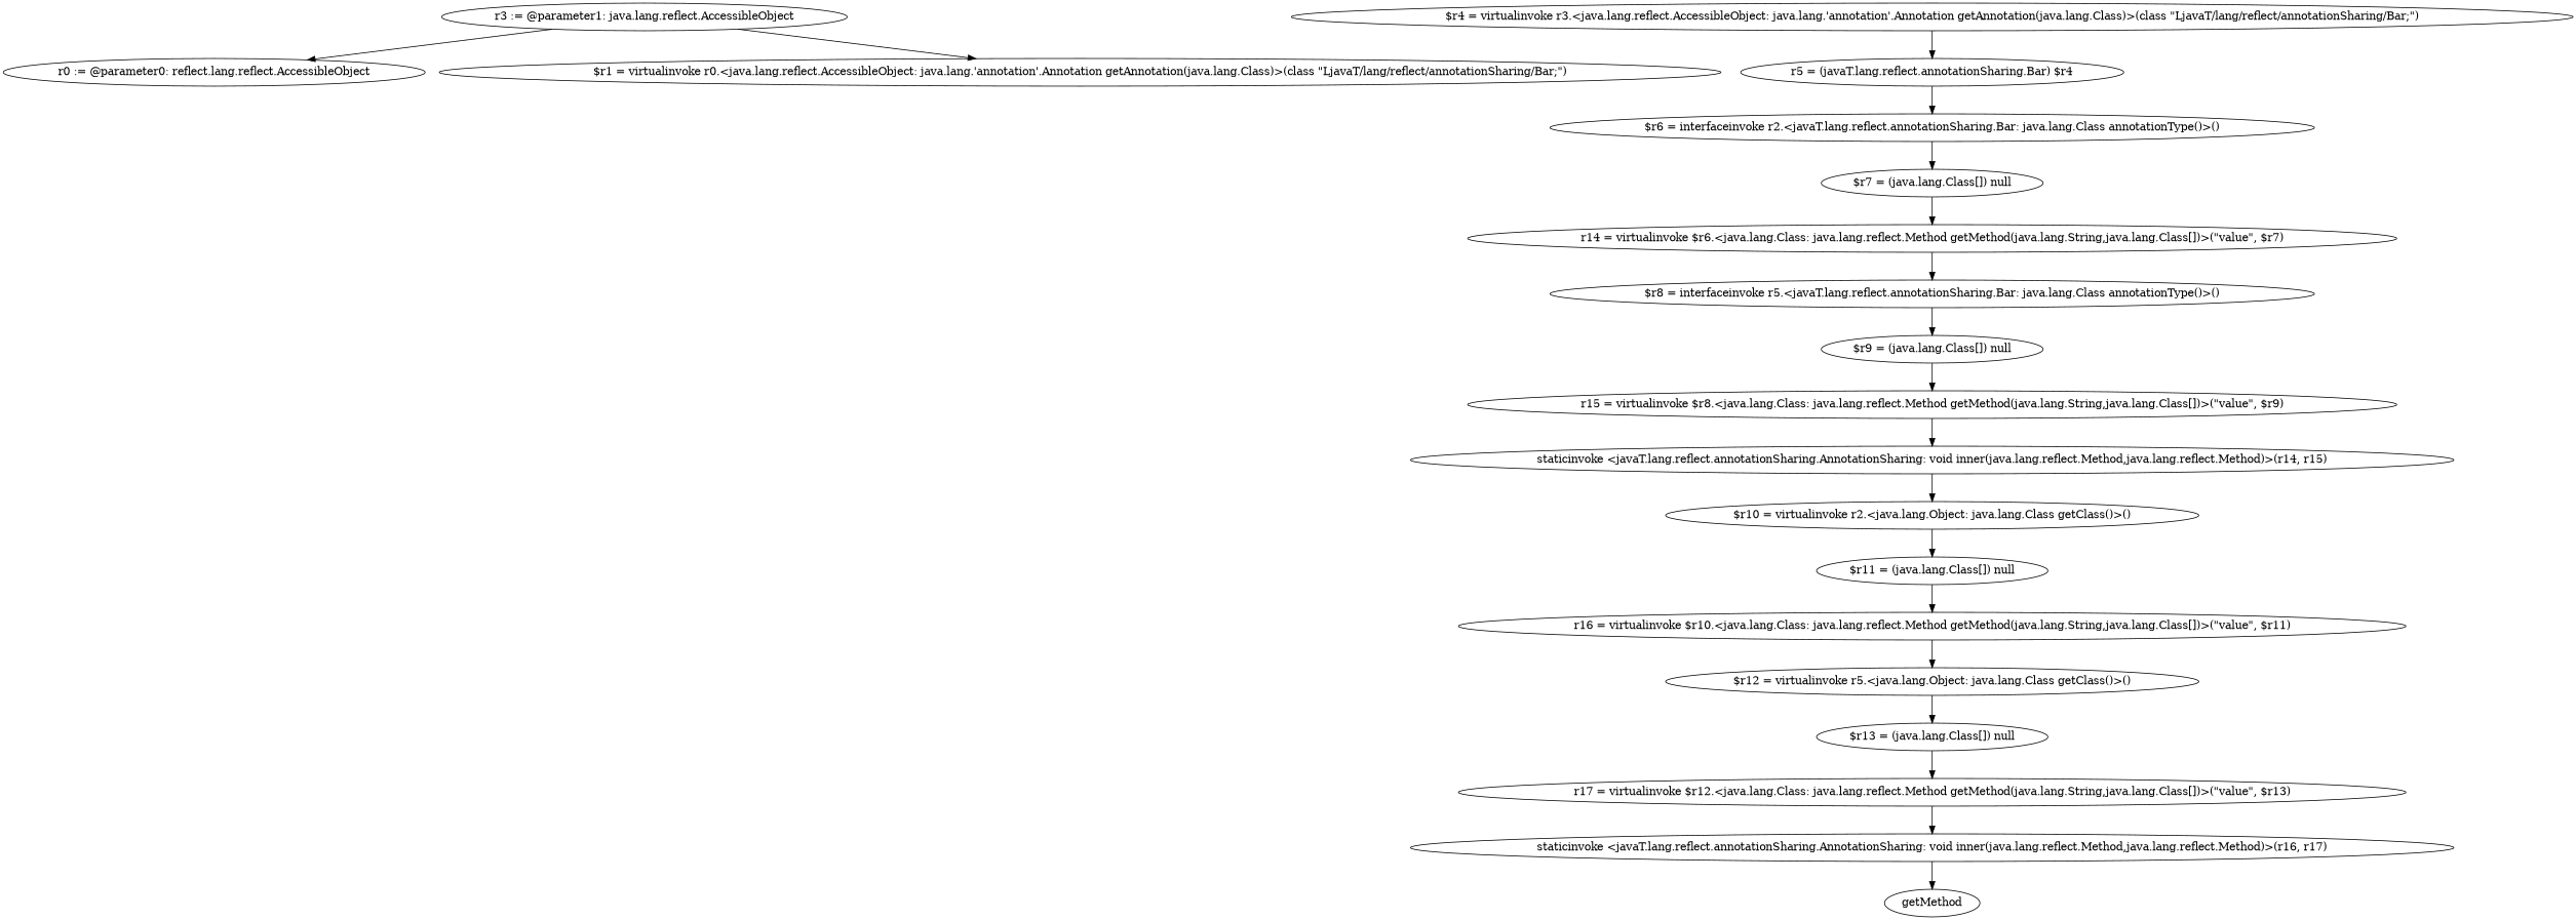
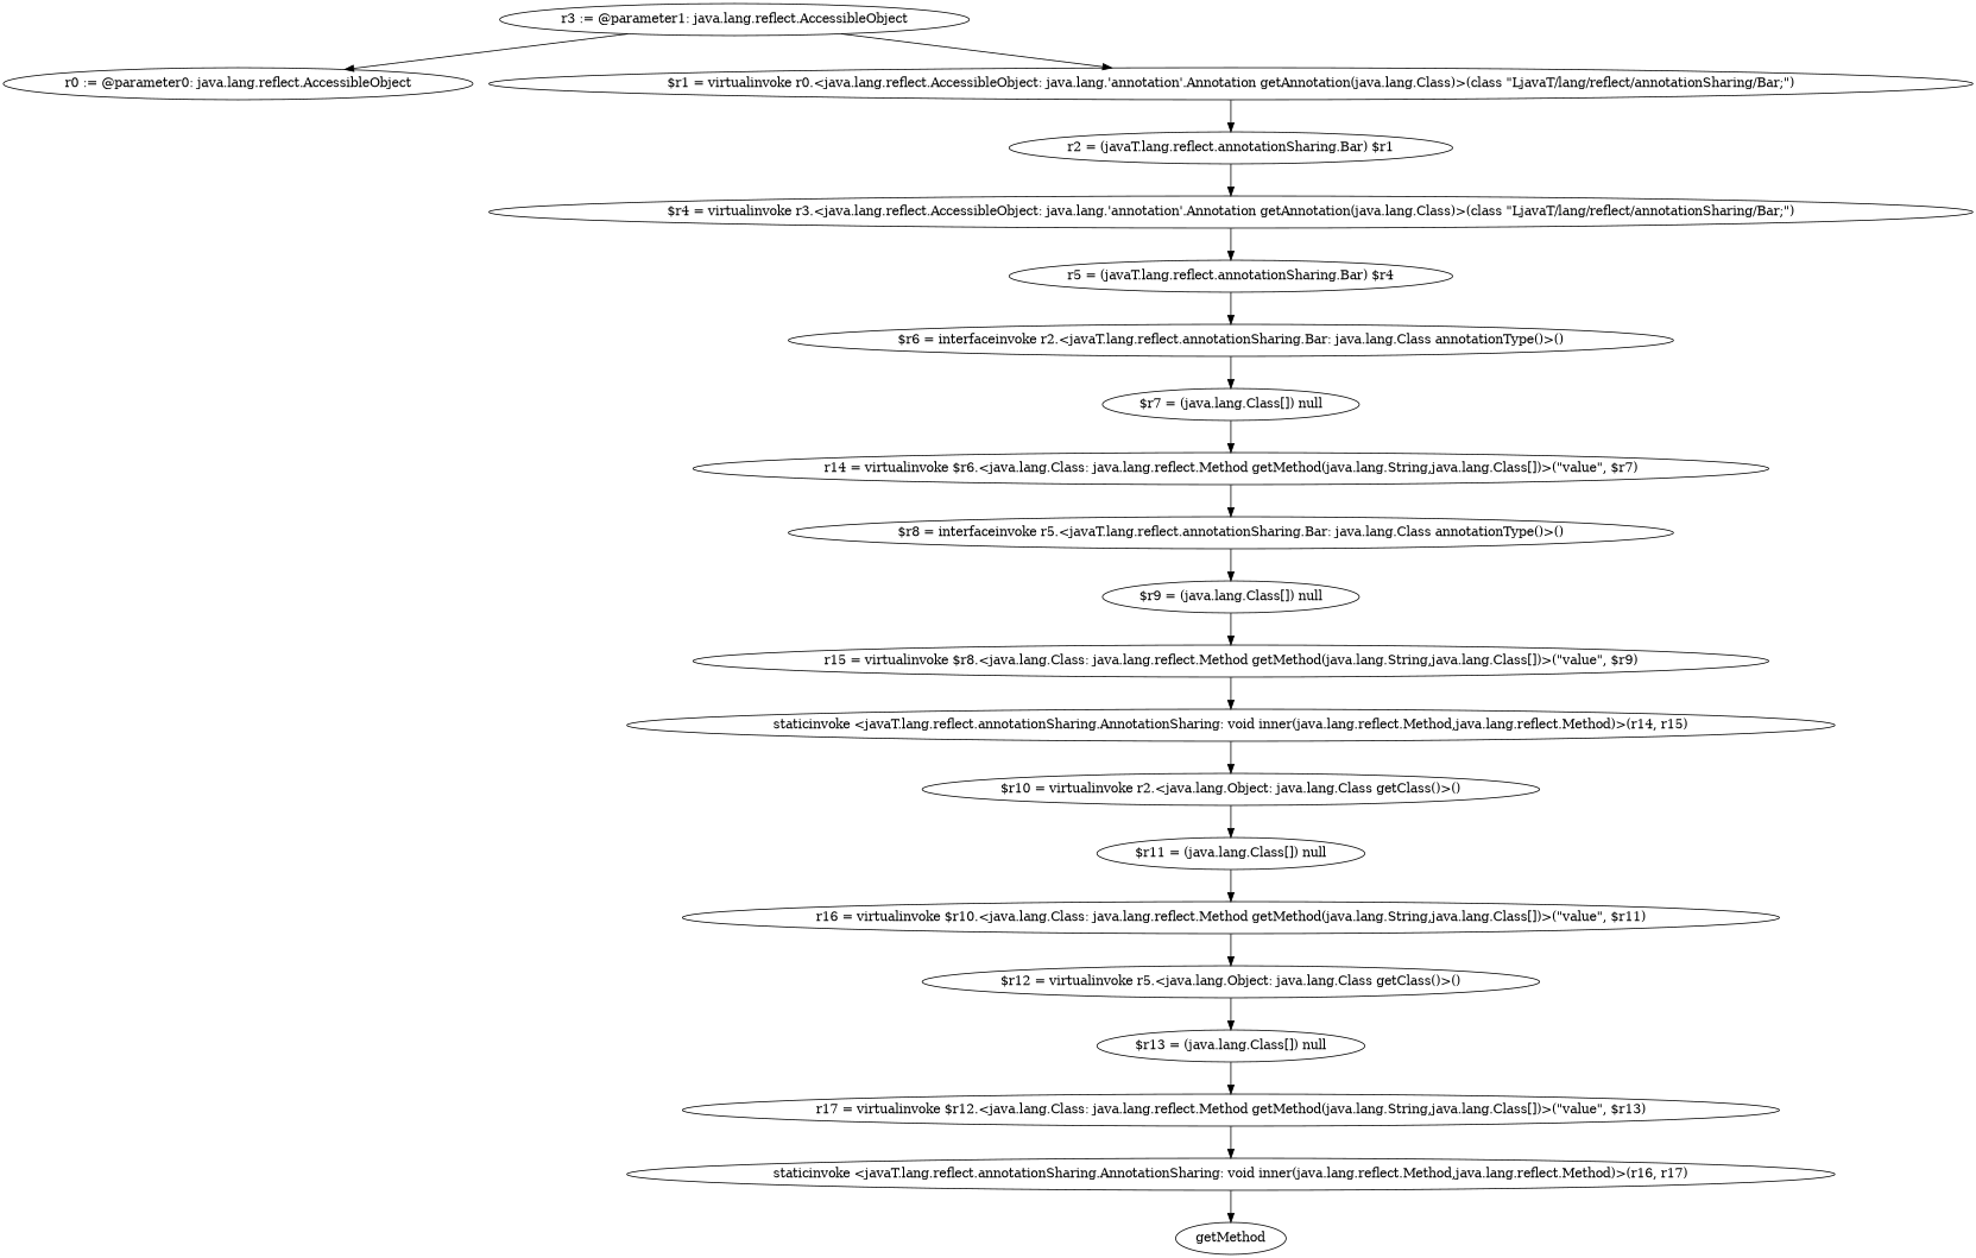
  digraph {
    "r3 := @parameter1: java.lang.reflect.AccessibleObject"
-   "r0 := @parameter0: java.lang.reflect.AccessibleObject" [label="r0 := @parameter0: reflect.lang.reflect.AccessibleObject"]
+   "r0 := @parameter0: java.lang.reflect.AccessibleObject"
    "$r1 = virtualinvoke r0.<java.lang.reflect.AccessibleObject: java.lang.'annotation'.Annotation getAnnotation(java.lang.Class)>(class \"LjavaT/lang/reflect/annotationSharing/Bar;\")"
+   "r2 = (javaT.lang.reflect.annotationSharing.Bar) $r1"
    "$r4 = virtualinvoke r3.<java.lang.reflect.AccessibleObject: java.lang.'annotation'.Annotation getAnnotation(java.lang.Class)>(class \"LjavaT/lang/reflect/annotationSharing/Bar;\")"
    "r5 = (javaT.lang.reflect.annotationSharing.Bar) $r4"
    "$r6 = interfaceinvoke r2.<javaT.lang.reflect.annotationSharing.Bar: java.lang.Class annotationType()>()"
    "$r7 = (java.lang.Class[]) null"
    "r14 = virtualinvoke $r6.<java.lang.Class: java.lang.reflect.Method getMethod(java.lang.String,java.lang.Class[])>(\"value\", $r7)"
    "$r8 = interfaceinvoke r5.<javaT.lang.reflect.annotationSharing.Bar: java.lang.Class annotationType()>()"
    "$r9 = (java.lang.Class[]) null"
    "r15 = virtualinvoke $r8.<java.lang.Class: java.lang.reflect.Method getMethod(java.lang.String,java.lang.Class[])>(\"value\", $r9)"
    "staticinvoke <javaT.lang.reflect.annotationSharing.AnnotationSharing: void inner(java.lang.reflect.Method,java.lang.reflect.Method)>(r14, r15)"
    "$r10 = virtualinvoke r2.<java.lang.Object: java.lang.Class getClass()>()"
    "$r11 = (java.lang.Class[]) null"
    "r16 = virtualinvoke $r10.<java.lang.Class: java.lang.reflect.Method getMethod(java.lang.String,java.lang.Class[])>(\"value\", $r11)"
    "$r12 = virtualinvoke r5.<java.lang.Object: java.lang.Class getClass()>()"
    "$r13 = (java.lang.Class[]) null"
    "r17 = virtualinvoke $r12.<java.lang.Class: java.lang.reflect.Method getMethod(java.lang.String,java.lang.Class[])>(\"value\", $r13)"
    "staticinvoke <javaT.lang.reflect.annotationSharing.AnnotationSharing: void inner(java.lang.reflect.Method,java.lang.reflect.Method)>(r16, r17)"
    n21 [label=getMethod]
    "r3 := @parameter1: java.lang.reflect.AccessibleObject" -> "r0 := @parameter0: java.lang.reflect.AccessibleObject"
    "r3 := @parameter1: java.lang.reflect.AccessibleObject" -> "$r1 = virtualinvoke r0.<java.lang.reflect.AccessibleObject: java.lang.'annotation'.Annotation getAnnotation(java.lang.Class)>(class \"LjavaT/lang/reflect/annotationSharing/Bar;\")"
+   "$r1 = virtualinvoke r0.<java.lang.reflect.AccessibleObject: java.lang.'annotation'.Annotation getAnnotation(java.lang.Class)>(class \"LjavaT/lang/reflect/annotationSharing/Bar;\")" -> "r2 = (javaT.lang.reflect.annotationSharing.Bar) $r1"
+   "r2 = (javaT.lang.reflect.annotationSharing.Bar) $r1" -> "$r4 = virtualinvoke r3.<java.lang.reflect.AccessibleObject: java.lang.'annotation'.Annotation getAnnotation(java.lang.Class)>(class \"LjavaT/lang/reflect/annotationSharing/Bar;\")"
    "$r4 = virtualinvoke r3.<java.lang.reflect.AccessibleObject: java.lang.'annotation'.Annotation getAnnotation(java.lang.Class)>(class \"LjavaT/lang/reflect/annotationSharing/Bar;\")" -> "r5 = (javaT.lang.reflect.annotationSharing.Bar) $r4"
    "r5 = (javaT.lang.reflect.annotationSharing.Bar) $r4" -> "$r6 = interfaceinvoke r2.<javaT.lang.reflect.annotationSharing.Bar: java.lang.Class annotationType()>()"
    "$r6 = interfaceinvoke r2.<javaT.lang.reflect.annotationSharing.Bar: java.lang.Class annotationType()>()" -> "$r7 = (java.lang.Class[]) null"
    "$r7 = (java.lang.Class[]) null" -> "r14 = virtualinvoke $r6.<java.lang.Class: java.lang.reflect.Method getMethod(java.lang.String,java.lang.Class[])>(\"value\", $r7)"
    "r14 = virtualinvoke $r6.<java.lang.Class: java.lang.reflect.Method getMethod(java.lang.String,java.lang.Class[])>(\"value\", $r7)" -> "$r8 = interfaceinvoke r5.<javaT.lang.reflect.annotationSharing.Bar: java.lang.Class annotationType()>()"
    "$r8 = interfaceinvoke r5.<javaT.lang.reflect.annotationSharing.Bar: java.lang.Class annotationType()>()" -> "$r9 = (java.lang.Class[]) null"
    "$r9 = (java.lang.Class[]) null" -> "r15 = virtualinvoke $r8.<java.lang.Class: java.lang.reflect.Method getMethod(java.lang.String,java.lang.Class[])>(\"value\", $r9)"
    "r15 = virtualinvoke $r8.<java.lang.Class: java.lang.reflect.Method getMethod(java.lang.String,java.lang.Class[])>(\"value\", $r9)" -> "staticinvoke <javaT.lang.reflect.annotationSharing.AnnotationSharing: void inner(java.lang.reflect.Method,java.lang.reflect.Method)>(r14, r15)"
    "staticinvoke <javaT.lang.reflect.annotationSharing.AnnotationSharing: void inner(java.lang.reflect.Method,java.lang.reflect.Method)>(r14, r15)" -> "$r10 = virtualinvoke r2.<java.lang.Object: java.lang.Class getClass()>()"
    "$r10 = virtualinvoke r2.<java.lang.Object: java.lang.Class getClass()>()" -> "$r11 = (java.lang.Class[]) null"
    "$r11 = (java.lang.Class[]) null" -> "r16 = virtualinvoke $r10.<java.lang.Class: java.lang.reflect.Method getMethod(java.lang.String,java.lang.Class[])>(\"value\", $r11)"
    "r16 = virtualinvoke $r10.<java.lang.Class: java.lang.reflect.Method getMethod(java.lang.String,java.lang.Class[])>(\"value\", $r11)" -> "$r12 = virtualinvoke r5.<java.lang.Object: java.lang.Class getClass()>()"
    "$r12 = virtualinvoke r5.<java.lang.Object: java.lang.Class getClass()>()" -> "$r13 = (java.lang.Class[]) null"
    "$r13 = (java.lang.Class[]) null" -> "r17 = virtualinvoke $r12.<java.lang.Class: java.lang.reflect.Method getMethod(java.lang.String,java.lang.Class[])>(\"value\", $r13)"
    "r17 = virtualinvoke $r12.<java.lang.Class: java.lang.reflect.Method getMethod(java.lang.String,java.lang.Class[])>(\"value\", $r13)" -> "staticinvoke <javaT.lang.reflect.annotationSharing.AnnotationSharing: void inner(java.lang.reflect.Method,java.lang.reflect.Method)>(r16, r17)"
    "staticinvoke <javaT.lang.reflect.annotationSharing.AnnotationSharing: void inner(java.lang.reflect.Method,java.lang.reflect.Method)>(r16, r17)" -> n21
  }
